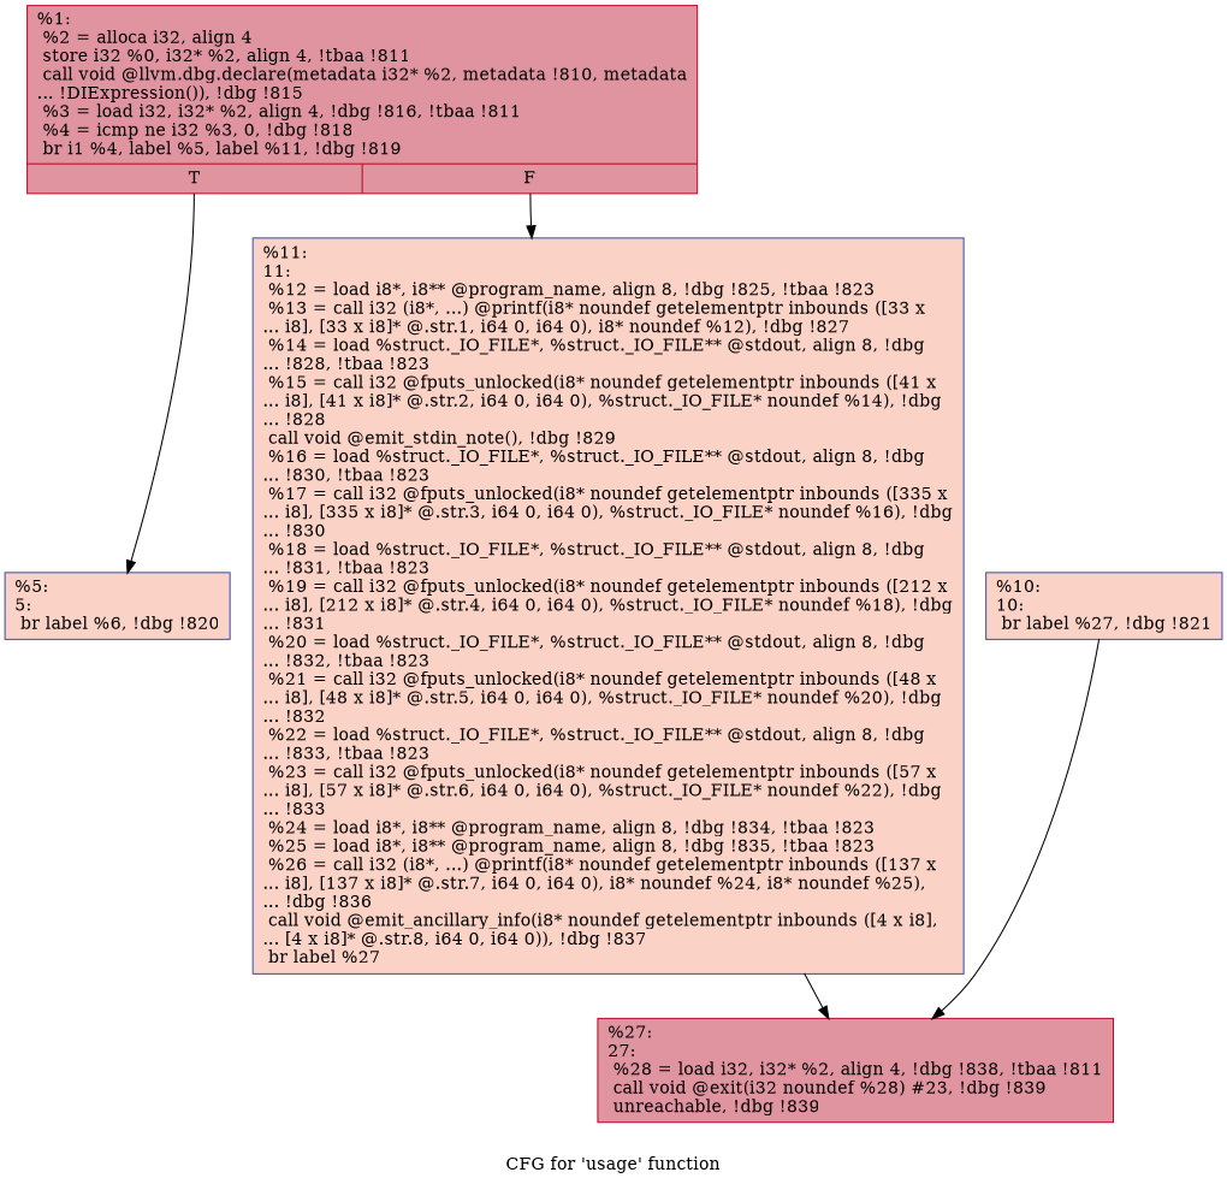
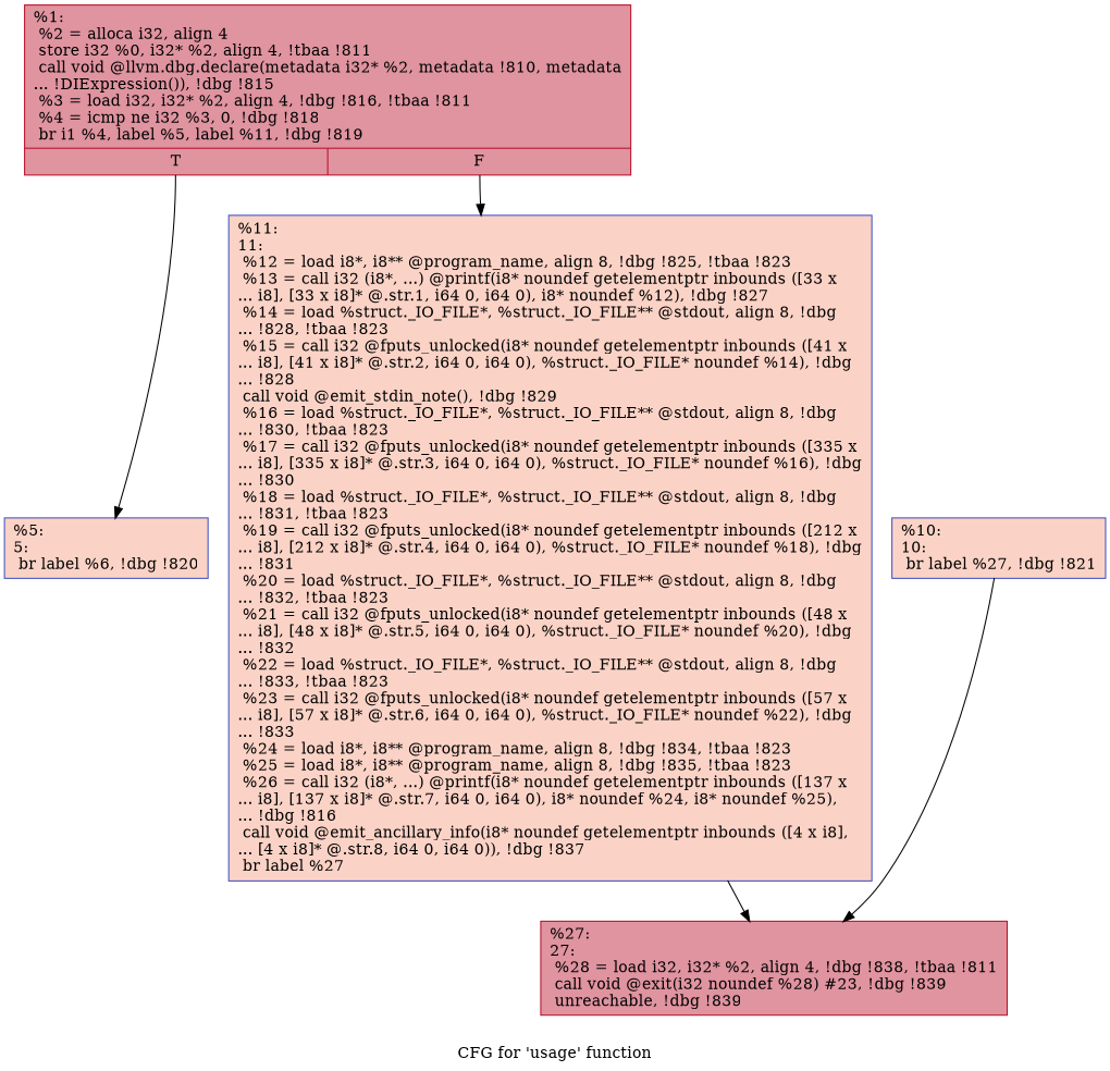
  digraph {
    label="CFG for 'usage' function"
    node [color="#3d50c3ff" fillcolor="#f59c7d70" shape=record style=filled]
    n1 [color="#b70d28ff" fillcolor="#b70d2870" label="{%1:\l  %2 = alloca i32, align 4\l  store i32 %0, i32* %2, align 4, !tbaa !811\l  call void @llvm.dbg.declare(metadata i32* %2, metadata !810, metadata\l... !DIExpression()), !dbg !815\l  %3 = load i32, i32* %2, align 4, !dbg !816, !tbaa !811\l  %4 = icmp ne i32 %3, 0, !dbg !818\l  br i1 %4, label %5, label %11, !dbg !819\l|{<s0>T|<s1>F}}"]
    n2 [label="{%5:\l5:                                                \l  br label %6, !dbg !820\l}"]
-   n3 [label="{%11:\l11:                                               \l  %12 = load i8*, i8** @program_name, align 8, !dbg !825, !tbaa !823\l  %13 = call i32 (i8*, ...) @printf(i8* noundef getelementptr inbounds ([33 x\l... i8], [33 x i8]* @.str.1, i64 0, i64 0), i8* noundef %12), !dbg !827\l  %14 = load %struct._IO_FILE*, %struct._IO_FILE** @stdout, align 8, !dbg\l... !828, !tbaa !823\l  %15 = call i32 @fputs_unlocked(i8* noundef getelementptr inbounds ([41 x\l... i8], [41 x i8]* @.str.2, i64 0, i64 0), %struct._IO_FILE* noundef %14), !dbg\l... !828\l  call void @emit_stdin_note(), !dbg !829\l  %16 = load %struct._IO_FILE*, %struct._IO_FILE** @stdout, align 8, !dbg\l... !830, !tbaa !823\l  %17 = call i32 @fputs_unlocked(i8* noundef getelementptr inbounds ([335 x\l... i8], [335 x i8]* @.str.3, i64 0, i64 0), %struct._IO_FILE* noundef %16), !dbg\l... !830\l  %18 = load %struct._IO_FILE*, %struct._IO_FILE** @stdout, align 8, !dbg\l... !831, !tbaa !823\l  %19 = call i32 @fputs_unlocked(i8* noundef getelementptr inbounds ([212 x\l... i8], [212 x i8]* @.str.4, i64 0, i64 0), %struct._IO_FILE* noundef %18), !dbg\l... !831\l  %20 = load %struct._IO_FILE*, %struct._IO_FILE** @stdout, align 8, !dbg\l... !832, !tbaa !823\l  %21 = call i32 @fputs_unlocked(i8* noundef getelementptr inbounds ([48 x\l... i8], [48 x i8]* @.str.5, i64 0, i64 0), %struct._IO_FILE* noundef %20), !dbg\l... !832\l  %22 = load %struct._IO_FILE*, %struct._IO_FILE** @stdout, align 8, !dbg\l... !833, !tbaa !823\l  %23 = call i32 @fputs_unlocked(i8* noundef getelementptr inbounds ([57 x\l... i8], [57 x i8]* @.str.6, i64 0, i64 0), %struct._IO_FILE* noundef %22), !dbg\l... !833\l  %24 = load i8*, i8** @program_name, align 8, !dbg !834, !tbaa !823\l  %25 = load i8*, i8** @program_name, align 8, !dbg !835, !tbaa !823\l  %26 = call i32 (i8*, ...) @printf(i8* noundef getelementptr inbounds ([137 x\l... i8], [137 x i8]* @.str.7, i64 0, i64 0), i8* noundef %24, i8* noundef %25),\l... !dbg !836\l  call void @emit_ancillary_info(i8* noundef getelementptr inbounds ([4 x i8],\l... [4 x i8]* @.str.8, i64 0, i64 0)), !dbg !837\l  br label %27\l}"]
+   n3 [label="{%11:\l11:                                               \l  %12 = load i8*, i8** @program_name, align 8, !dbg !825, !tbaa !823\l  %13 = call i32 (i8*, ...) @printf(i8* noundef getelementptr inbounds ([33 x\l... i8], [33 x i8]* @.str.1, i64 0, i64 0), i8* noundef %12), !dbg !827\l  %14 = load %struct._IO_FILE*, %struct._IO_FILE** @stdout, align 8, !dbg\l... !828, !tbaa !823\l  %15 = call i32 @fputs_unlocked(i8* noundef getelementptr inbounds ([41 x\l... i8], [41 x i8]* @.str.2, i64 0, i64 0), %struct._IO_FILE* noundef %14), !dbg\l... !828\l  call void @emit_stdin_note(), !dbg !829\l  %16 = load %struct._IO_FILE*, %struct._IO_FILE** @stdout, align 8, !dbg\l... !830, !tbaa !823\l  %17 = call i32 @fputs_unlocked(i8* noundef getelementptr inbounds ([335 x\l... i8], [335 x i8]* @.str.3, i64 0, i64 0), %struct._IO_FILE* noundef %16), !dbg\l... !830\l  %18 = load %struct._IO_FILE*, %struct._IO_FILE** @stdout, align 8, !dbg\l... !831, !tbaa !823\l  %19 = call i32 @fputs_unlocked(i8* noundef getelementptr inbounds ([212 x\l... i8], [212 x i8]* @.str.4, i64 0, i64 0), %struct._IO_FILE* noundef %18), !dbg\l... !831\l  %20 = load %struct._IO_FILE*, %struct._IO_FILE** @stdout, align 8, !dbg\l... !832, !tbaa !823\l  %21 = call i32 @fputs_unlocked(i8* noundef getelementptr inbounds ([48 x\l... i8], [48 x i8]* @.str.5, i64 0, i64 0), %struct._IO_FILE* noundef %20), !dbg\l... !832\l  %22 = load %struct._IO_FILE*, %struct._IO_FILE** @stdout, align 8, !dbg\l... !833, !tbaa !823\l  %23 = call i32 @fputs_unlocked(i8* noundef getelementptr inbounds ([57 x\l... i8], [57 x i8]* @.str.6, i64 0, i64 0), %struct._IO_FILE* noundef %22), !dbg\l... !833\l  %24 = load i8*, i8** @program_name, align 8, !dbg !834, !tbaa !823\l  %25 = load i8*, i8** @program_name, align 8, !dbg !835, !tbaa !823\l  %26 = call i32 (i8*, ...) @printf(i8* noundef getelementptr inbounds ([137 x\l... i8], [137 x i8]* @.str.7, i64 0, i64 0), i8* noundef %24, i8* noundef %25),\l... !dbg !816\l  call void @emit_ancillary_info(i8* noundef getelementptr inbounds ([4 x i8],\l... [4 x i8]* @.str.8, i64 0, i64 0)), !dbg !837\l  br label %27\l}"]
    n4 [color="#b70d28ff" fillcolor="#b70d2870" label="{%27:\l27:                                               \l  %28 = load i32, i32* %2, align 4, !dbg !838, !tbaa !811\l  call void @exit(i32 noundef %28) #23, !dbg !839\l  unreachable, !dbg !839\l}"]
    n5 [label="{%10:\l10:                                               \l  br label %27, !dbg !821\l}"]
    n1 -> n2 [tailport=s0]
    n1 -> n3 [tailport=s1]
    n3 -> n4
    n5 -> n4
  }
